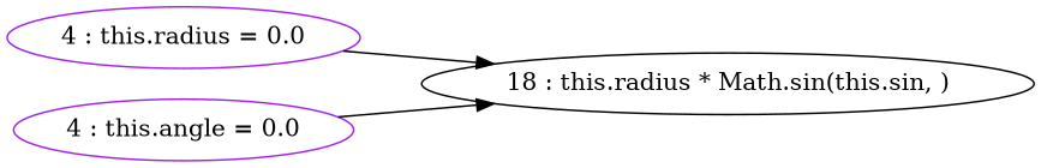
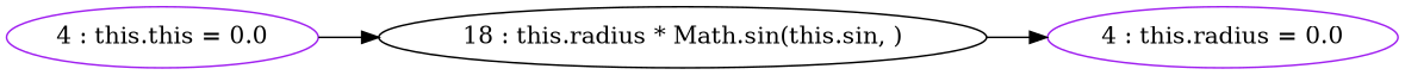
  digraph {
    rankdir=LR
    node [color=purple]
    n1 [color=black label="18 : this.radius * Math.sin(this.sin, )"]
    "4 : this.radius = 0.0"
-   "4 : this.angle = 0.0"
-   "4 : this.radius = 0.0" -> n1
+   "4 : this.angle = 0.0" [label="4 : this.this = 0.0"]
+   n1 -> "4 : this.radius = 0.0"
    "4 : this.angle = 0.0" -> n1
  }
